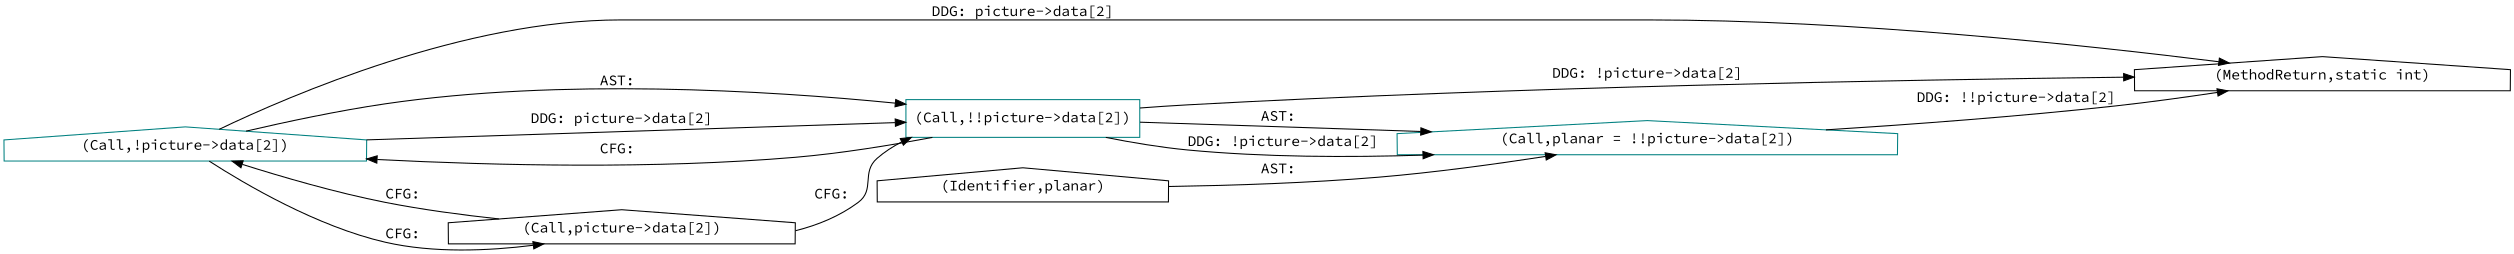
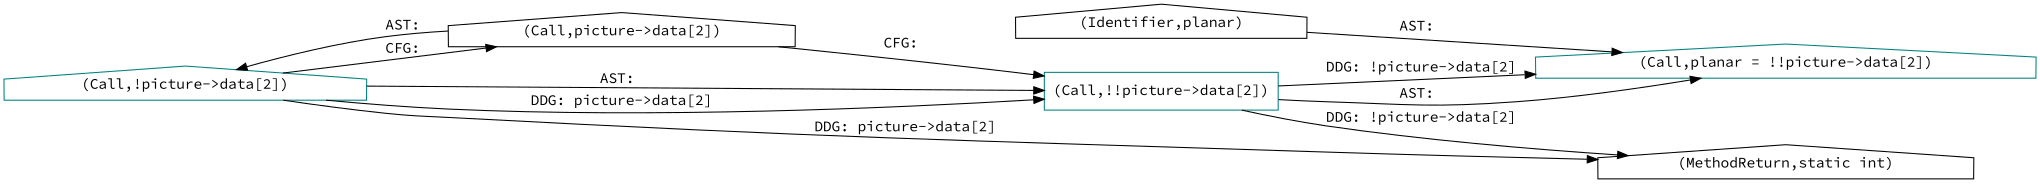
  digraph {
    fontname="Source Code Pro"
    rankdir=LR
    node [color=teal fontname="Source Code Pro" shape=house]
    edge [fontname="Source Code Pro"]
    n1 [label="(Call,!picture->data[2])"]
    n2 [label="(Call,!!picture->data[2])" shape=box]
    n3 [color=black label="(MethodReturn,static int)"]
    n4 [color=black label="(Call,picture->data[2])"]
    n5 [label="(Call,planar = !!picture->data[2])"]
    n6 [color=black label="(Identifier,planar)"]
    n1 -> n2 [label="AST: "]
    n1 -> n2 [label="DDG: picture->data[2]"]
    n1 -> n3 [label="DDG: picture->data[2]"]
    n1 -> n4 [label="CFG: "]
-   n2 -> n1 [label="CFG: "]
    n2 -> n3 [label="DDG: !picture->data[2]"]
    n2 -> n5 [label="AST: "]
    n2 -> n5 [label="DDG: !picture->data[2]"]
-   n4 -> n1 [label="CFG: "]
+   n4 -> n1 [label="AST: "]
    n4 -> n2 [label="CFG: "]
-   n5 -> n3 [label="DDG: !!picture->data[2]"]
    n6 -> n5 [label="AST: "]
  }
